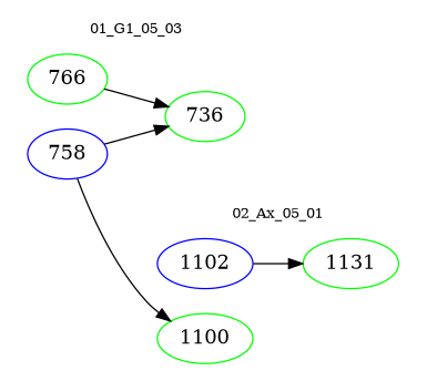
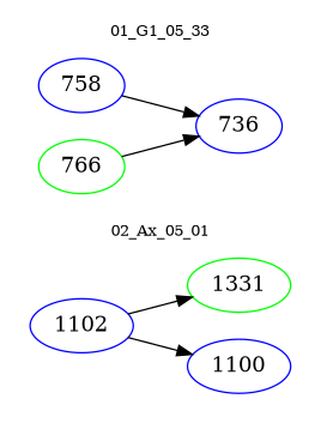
  digraph {
    rankdir=LR
    node [color=green]
    edge [color=black]
    n1 [color=blue label=1102]
-   n2 [label=1100]
-   n3 [label=1131]
+   n2 [color=blue label=1100]
+   n3 [label=1331]
    n4 [color=blue label=758]
-   n5 [label=736]
+   n5 [color=blue label=736]
    n6 [label=766]
    subgraph cluster_1 {
      color=white
      fontsize=10
      label="02_Ax_05_01"
      n1
      n2
      n3
    }
    subgraph cluster_2 {
      color=white
      fontsize=10
-     label="01_G1_05_03"
+     label="01_G1_05_33"
      n4
      n5
      n6
    }
-   n4 -> n2
+   n1 -> n2
    n1 -> n3
    n4 -> n5
    n6 -> n5
  }
